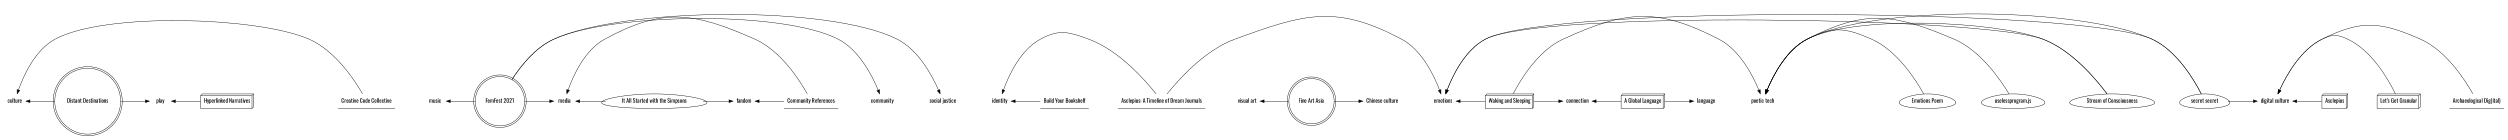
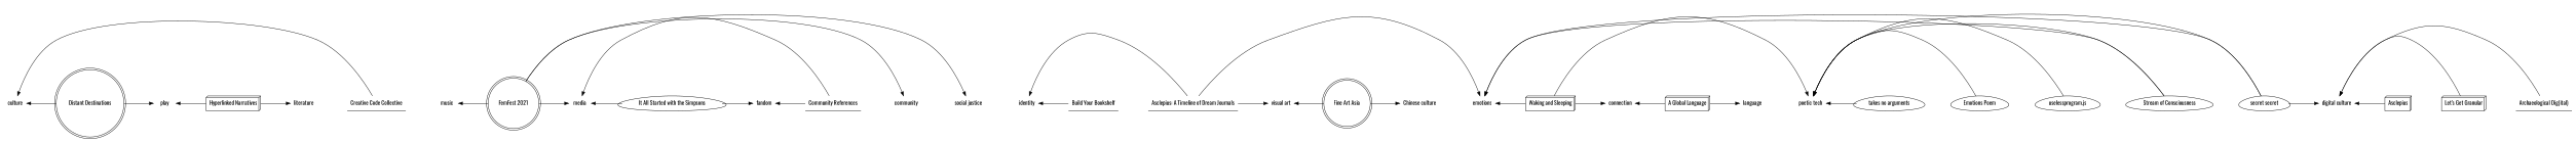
  digraph {
    fontname=Oswald
    nodesep=1
    ranksep=2
    node [fontname=Oswald shape=plaintext]
    edge [constraint=false fontname=Oswald]
    n1 [label=culture]
    n2 [label=music]
    n3 [label=identity]
    n4 [label=media]
    n5 [label=community]
+   n6 [label=literature]
    n7 [label="visual art"]
    n8 [label=emotions]
    n9 [label=play]
    n10 [label="Chinese culture"]
    n11 [label=fandom]
    n12 [label=language]
    n13 [label=connection]
    n14 [label="social justice"]
    n15 [label="poetic tech"]
    n16 [label="digital culture"]
    n17 [label=Asclepius shape=box3d]
    n18 [label="Fine Art Asia" shape=doublecircle]
    n19 [label="Hyperlinked Narratives" shape=box3d]
    n20 [label="Let’s Get Granular" shape=box3d]
    n21 [label="A Global Language" shape=box3d]
    n22 [label="Distant Destinations" shape=doublecircle]
    n23 [label="It All Started with the Simpsons" shape=egg]
+   n24 [label="takes no arguments" shape=egg]
    n25 [label="Emotions Poem" shape=egg]
    n26 [label="uselessprogram.js" shape=egg]
    n27 [label="Waking and Sleeping" shape=box3d]
    n28 [label="Archaeological Dig(ital)" shape=underline]
    n29 [label="Stream of Consciousness" shape=egg]
    n30 [label="Community References" shape=underline]
    n31 [label="Build Your Bookshelf" shape=underline]
    n32 [label="Creative Code Collective" shape=underline]
    n33 [label="secret secret" shape=egg]
    n34 [label="FemFest 2021" shape=doublecircle]
    n35 [label="Asclepius: A Timeline of Dream Journals" shape=underline]
    n17 -> n16 [minlen=1]
    n18 -> n7
    n18 -> n10 [minlen=1]
+   n19 -> n6
    n19 -> n9
    n20 -> n16 [minlen=2]
    n21 -> n12 [minlen=1]
    n21 -> n13
    n22 -> n1
    n22 -> n9
    n23 -> n4
    n23 -> n11
+   n24 -> n15 [minlen=1]
    n25 -> n15
    n26 -> n15 [minlen=2]
    n27 -> n8
    n27 -> n13
    n27 -> n15
    n28 -> n16 [minlen=3]
    n29 -> n8
    n29 -> n15
    n30 -> n4
    n30 -> n11
    n31 -> n3
    n32 -> n1
    n33 -> n8
    n33 -> n15
    n33 -> n16
    n34 -> n2 [minlen=1]
    n34 -> n4
    n34 -> n5
    n34 -> n14 [minlen=2]
    n35 -> n3
+   n35 -> n7
    n35 -> n8
  }
